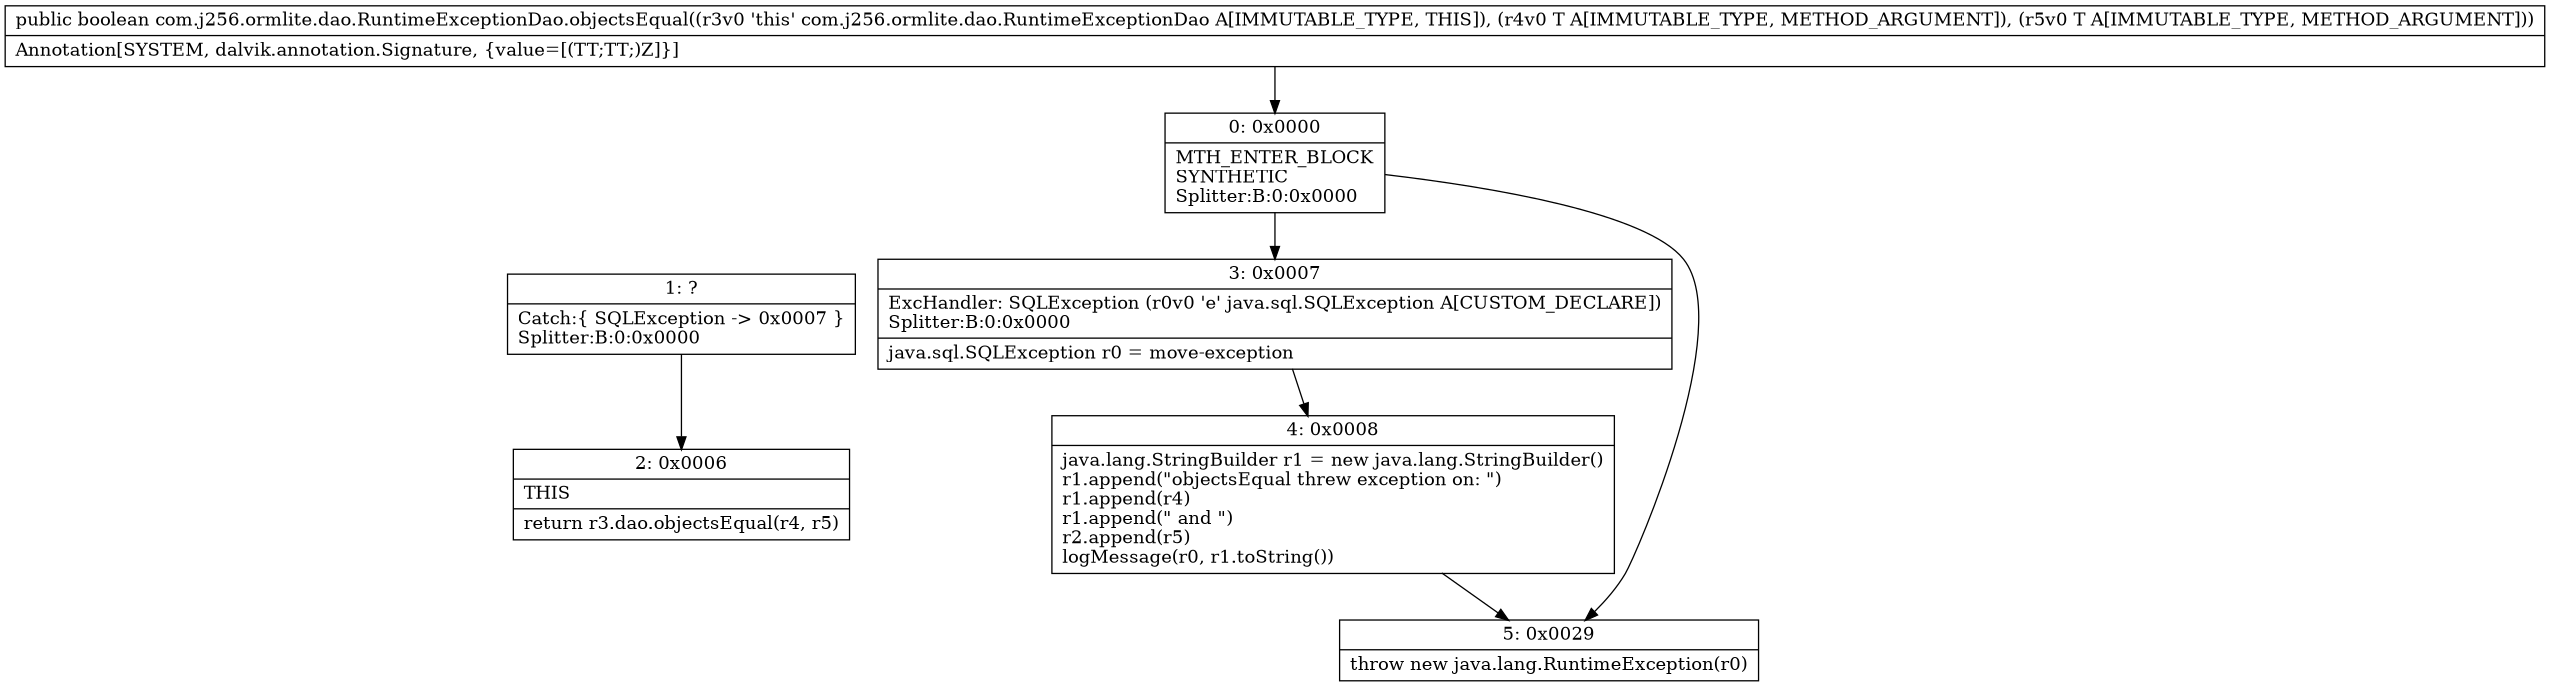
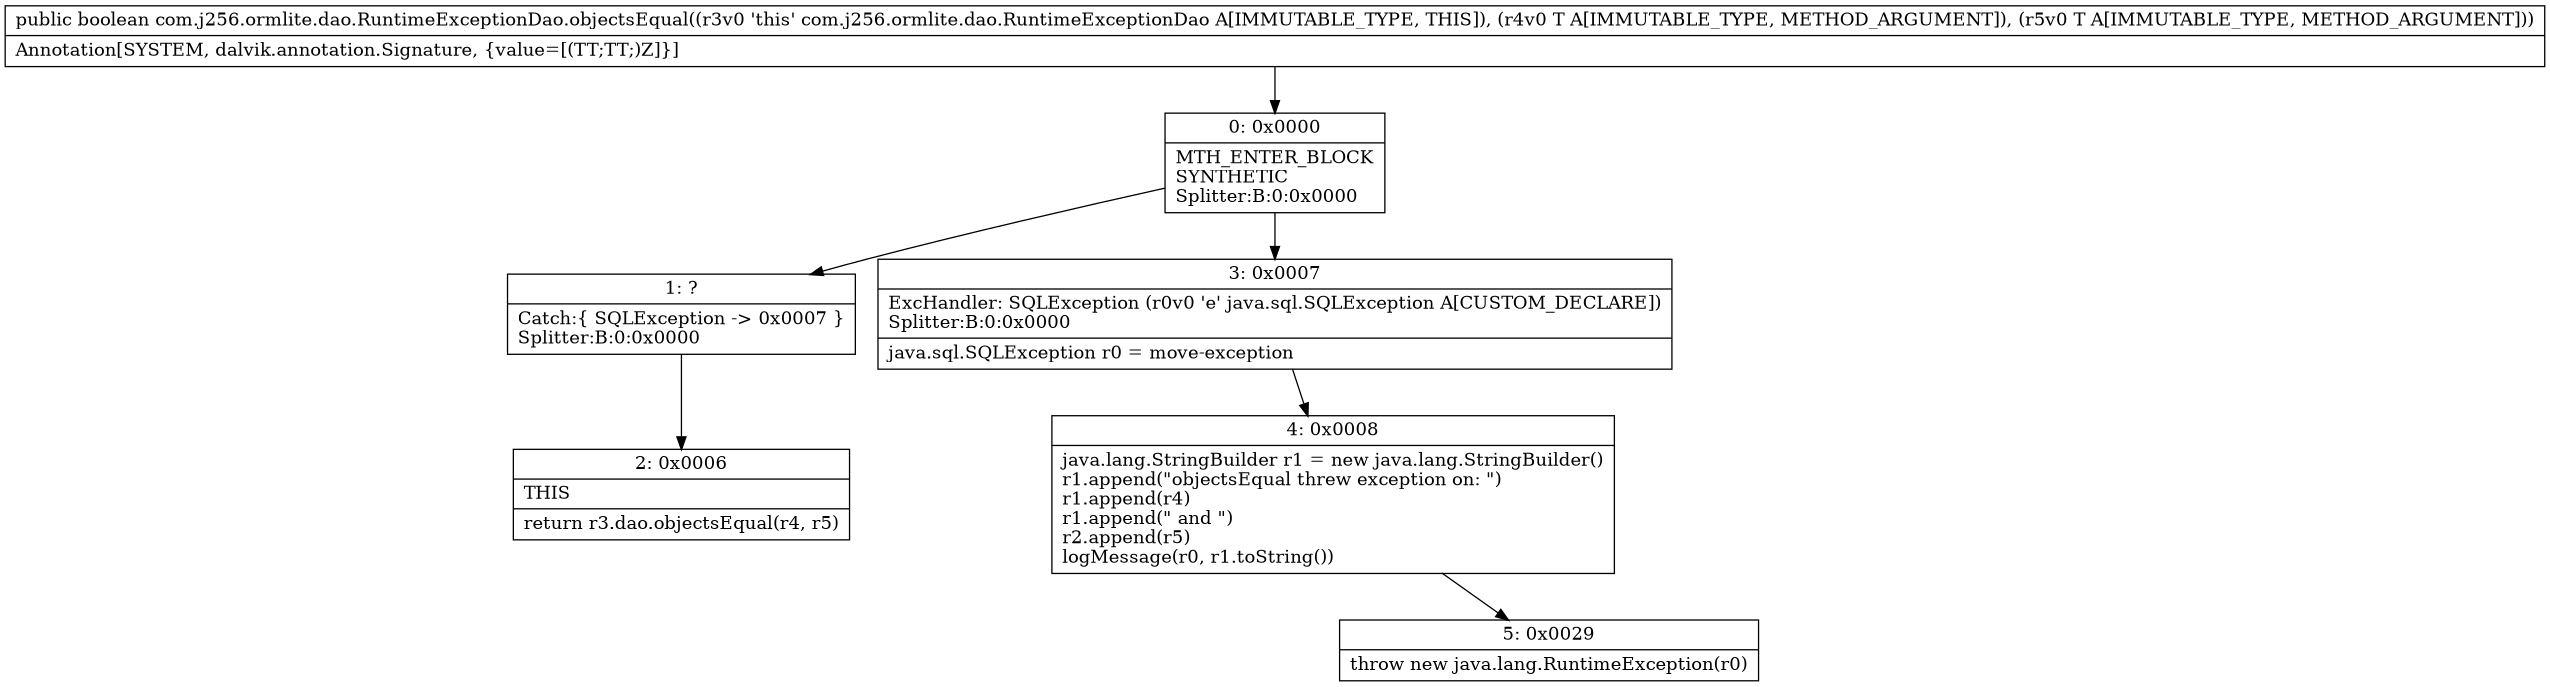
  digraph {
    node [shape=record]
    n1 [label="{0\:\ 0x0000|MTH_ENTER_BLOCK\lSYNTHETIC\lSplitter:B:0:0x0000\l}"]
    n2 [label="{1\:\ ?|Catch:\{ SQLException \-\> 0x0007 \}\lSplitter:B:0:0x0000\l}"]
    n3 [label="{3\:\ 0x0007|ExcHandler: SQLException (r0v0 'e' java.sql.SQLException A[CUSTOM_DECLARE])\lSplitter:B:0:0x0000\l|java.sql.SQLException r0 = move\-exception\l}"]
    n4 [label="{2\:\ 0x0006|THIS\l|return r3.dao.objectsEqual(r4, r5)\l}"]
    n5 [label="{4\:\ 0x0008|java.lang.StringBuilder r1 = new java.lang.StringBuilder()\lr1.append(\"objectsEqual threw exception on: \")\lr1.append(r4)\lr1.append(\" and \")\lr2.append(r5)\llogMessage(r0, r1.toString())\l}"]
    n6 [label="{5\:\ 0x0029|throw new java.lang.RuntimeException(r0)\l}"]
    n7 [label="{public boolean com.j256.ormlite.dao.RuntimeExceptionDao.objectsEqual((r3v0 'this' com.j256.ormlite.dao.RuntimeExceptionDao A[IMMUTABLE_TYPE, THIS]), (r4v0 T A[IMMUTABLE_TYPE, METHOD_ARGUMENT]), (r5v0 T A[IMMUTABLE_TYPE, METHOD_ARGUMENT]))  | Annotation[SYSTEM, dalvik.annotation.Signature, \{value=[(TT;TT;)Z]\}]\l}"]
-   n1 -> n6
+   n1 -> n2
    n1 -> n3
    n2 -> n4
    n3 -> n5
    n5 -> n6
    n7 -> n1
  }
